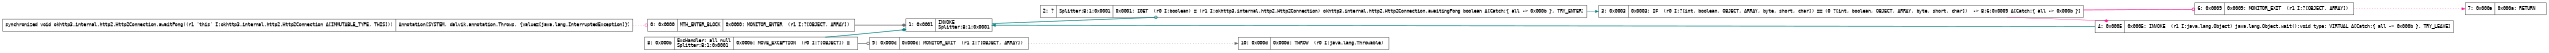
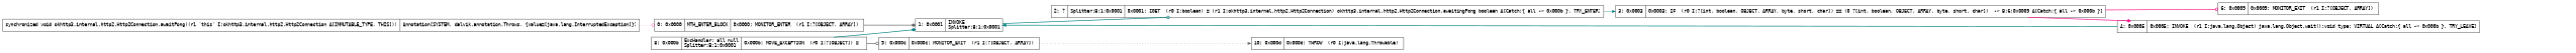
  digraph {
    fontname="DejaVu Sans Mono"
    rankdir=LR
    node [fontname="DejaVu Sans Mono" shape=record]
    edge [arrowhead=odot color=teal fontname="DejaVu Sans Mono" style=bold]
    n1 [label="{0\:\ 0x0000|MTH_ENTER_BLOCK\l|0x0000: MONITOR_ENTER  (r1 I:?[OBJECT, ARRAY]) \l}"]
    n2 [label="{1\:\ 0x0001|INVOKE\lSplitter:B:1:0x0001\l}"]
    n3 [label="{2\:\ ?|Splitter:B:1:0x0001\l|0x0001: IGET  (r0 I:boolean) = (r1 I:okhttp3.internal.http2.Http2Connection) okhttp3.internal.http2.Http2Connection.awaitingPong boolean A[Catch:\{ all \-\> 0x000b \}, TRY_ENTER]\l}"]
    n4 [label="{3\:\ 0x0003|0x0003: IF  (r0 I:?[int, boolean, OBJECT, ARRAY, byte, short, char]) == (0 ?[int, boolean, OBJECT, ARRAY, byte, short, char])  \-\> B:6:0x0009 A[Catch:\{ all \-\> 0x000b \}]\l}"]
    n5 [label="{8\:\ 0x000b|ExcHandler: all null\lSplitter:B:1:0x0001\l|0x000b: MOVE_EXCEPTION  (r0 I:?[OBJECT]) =  \l}"]
    n6 [label="{9\:\ 0x000c|0x000c: MONITOR_EXIT  (r1 I:?[OBJECT, ARRAY]) \l}"]
    n7 [label="{4\:\ 0x0005|0x0005: INVOKE  (r1 I:java.lang.Object) java.lang.Object.wait():void type: VIRTUAL A[Catch:\{ all \-\> 0x000b \}, TRY_LEAVE]\l}"]
    n8 [label="{6\:\ 0x0009|0x0009: MONITOR_EXIT  (r1 I:?[OBJECT, ARRAY]) \l}"]
-   n9 [label="{7\:\ 0x000a|0x000a: RETURN   \l}"]
    n10 [label="{10\:\ 0x000d|0x000d: THROW  (r0 I:java.lang.Throwable) \l}"]
    n11 [label="{synchronized void okhttp3.internal.http2.Http2Connection.awaitPong((r1 'this' I:okhttp3.internal.http2.Http2Connection A[IMMUTABLE_TYPE, THIS]))  | Annotation[SYSTEM, dalvik.annotation.Throws, \{value=[java.lang.InterruptedException]\}]\l}"]
    n1 -> n2 [arrowhead=diamond color=gray40]
    n2 -> n3
    n3 -> n4 [arrowhead=normal style=solid]
-   n4 -> n7 [arrowhead=diamond color=deeppink style=solid]
+   n4 -> n7 [arrowhead=diamond color=deeppink]
    n4 -> n8 [color=deeppink]
    n5 -> n2 [arrowhead=diamond]
    n5 -> n6 [color=gray40]
    n6 -> n10 [arrowhead=normal color=gray40 style=dotted]
    n7 -> n2 [arrowhead=normal]
-   n8 -> n9 [arrowhead=normal color=deeppink style=dotted]
    n11 -> n1 [color=deeppink style=dotted]
  }
